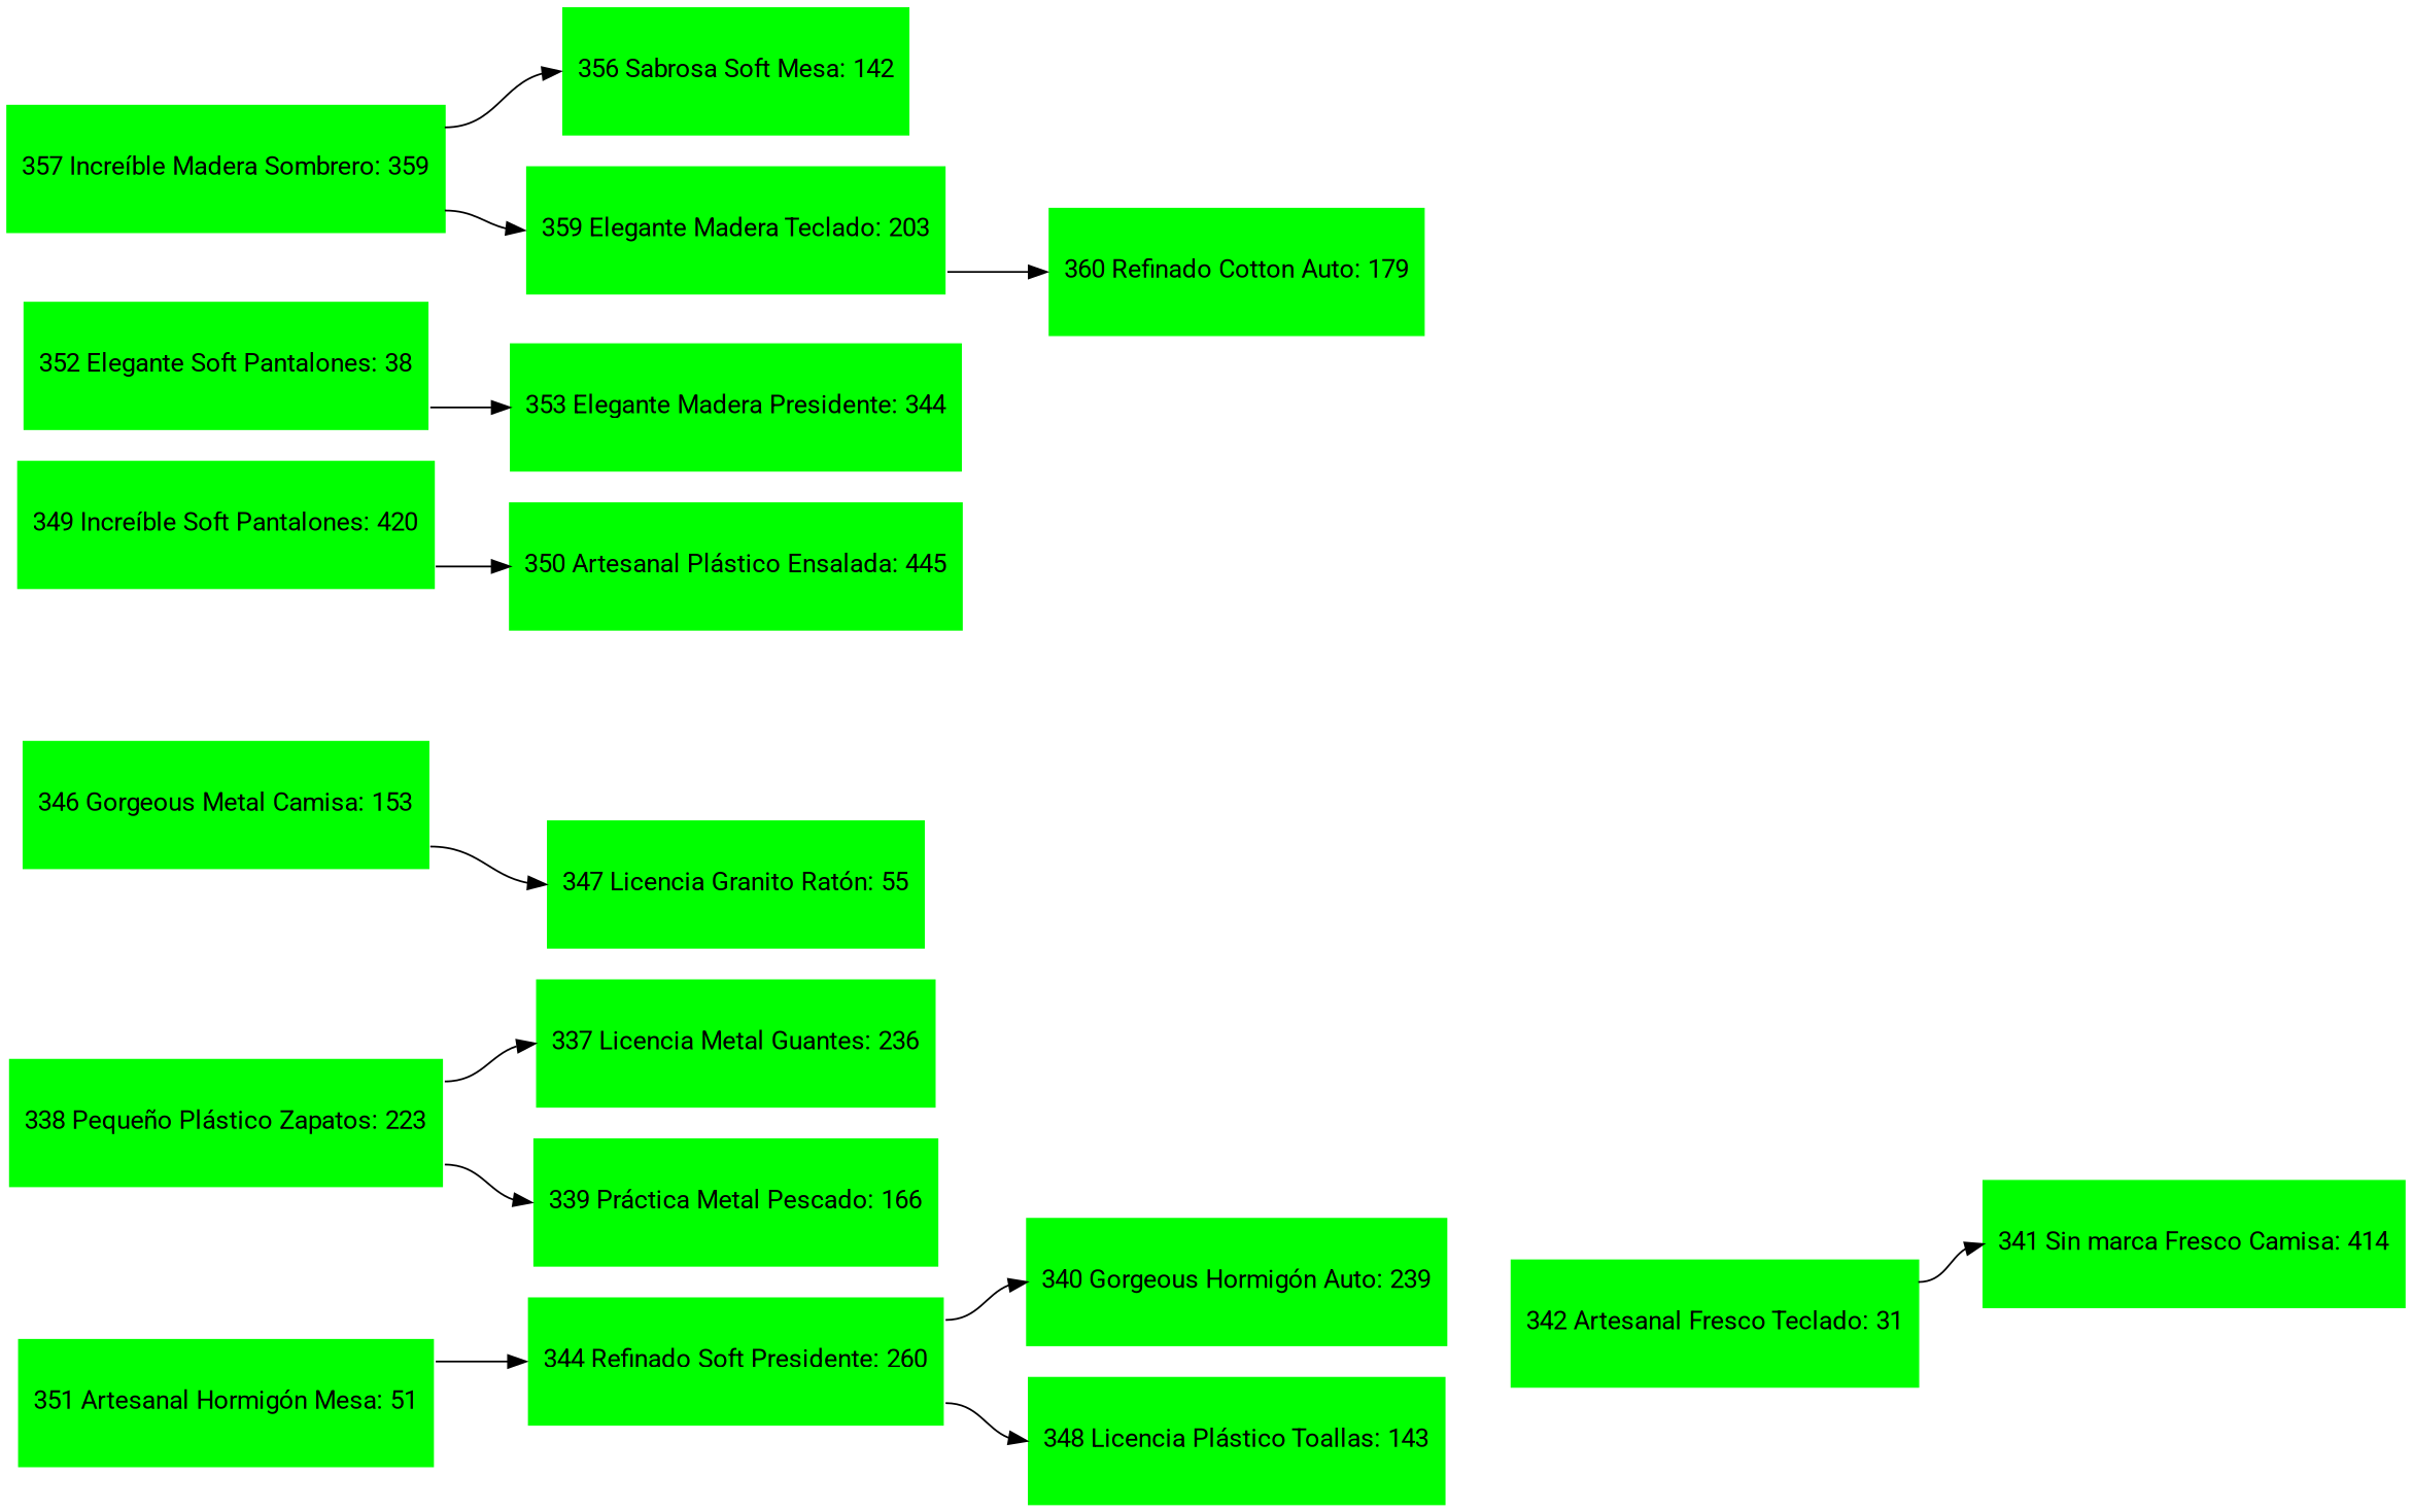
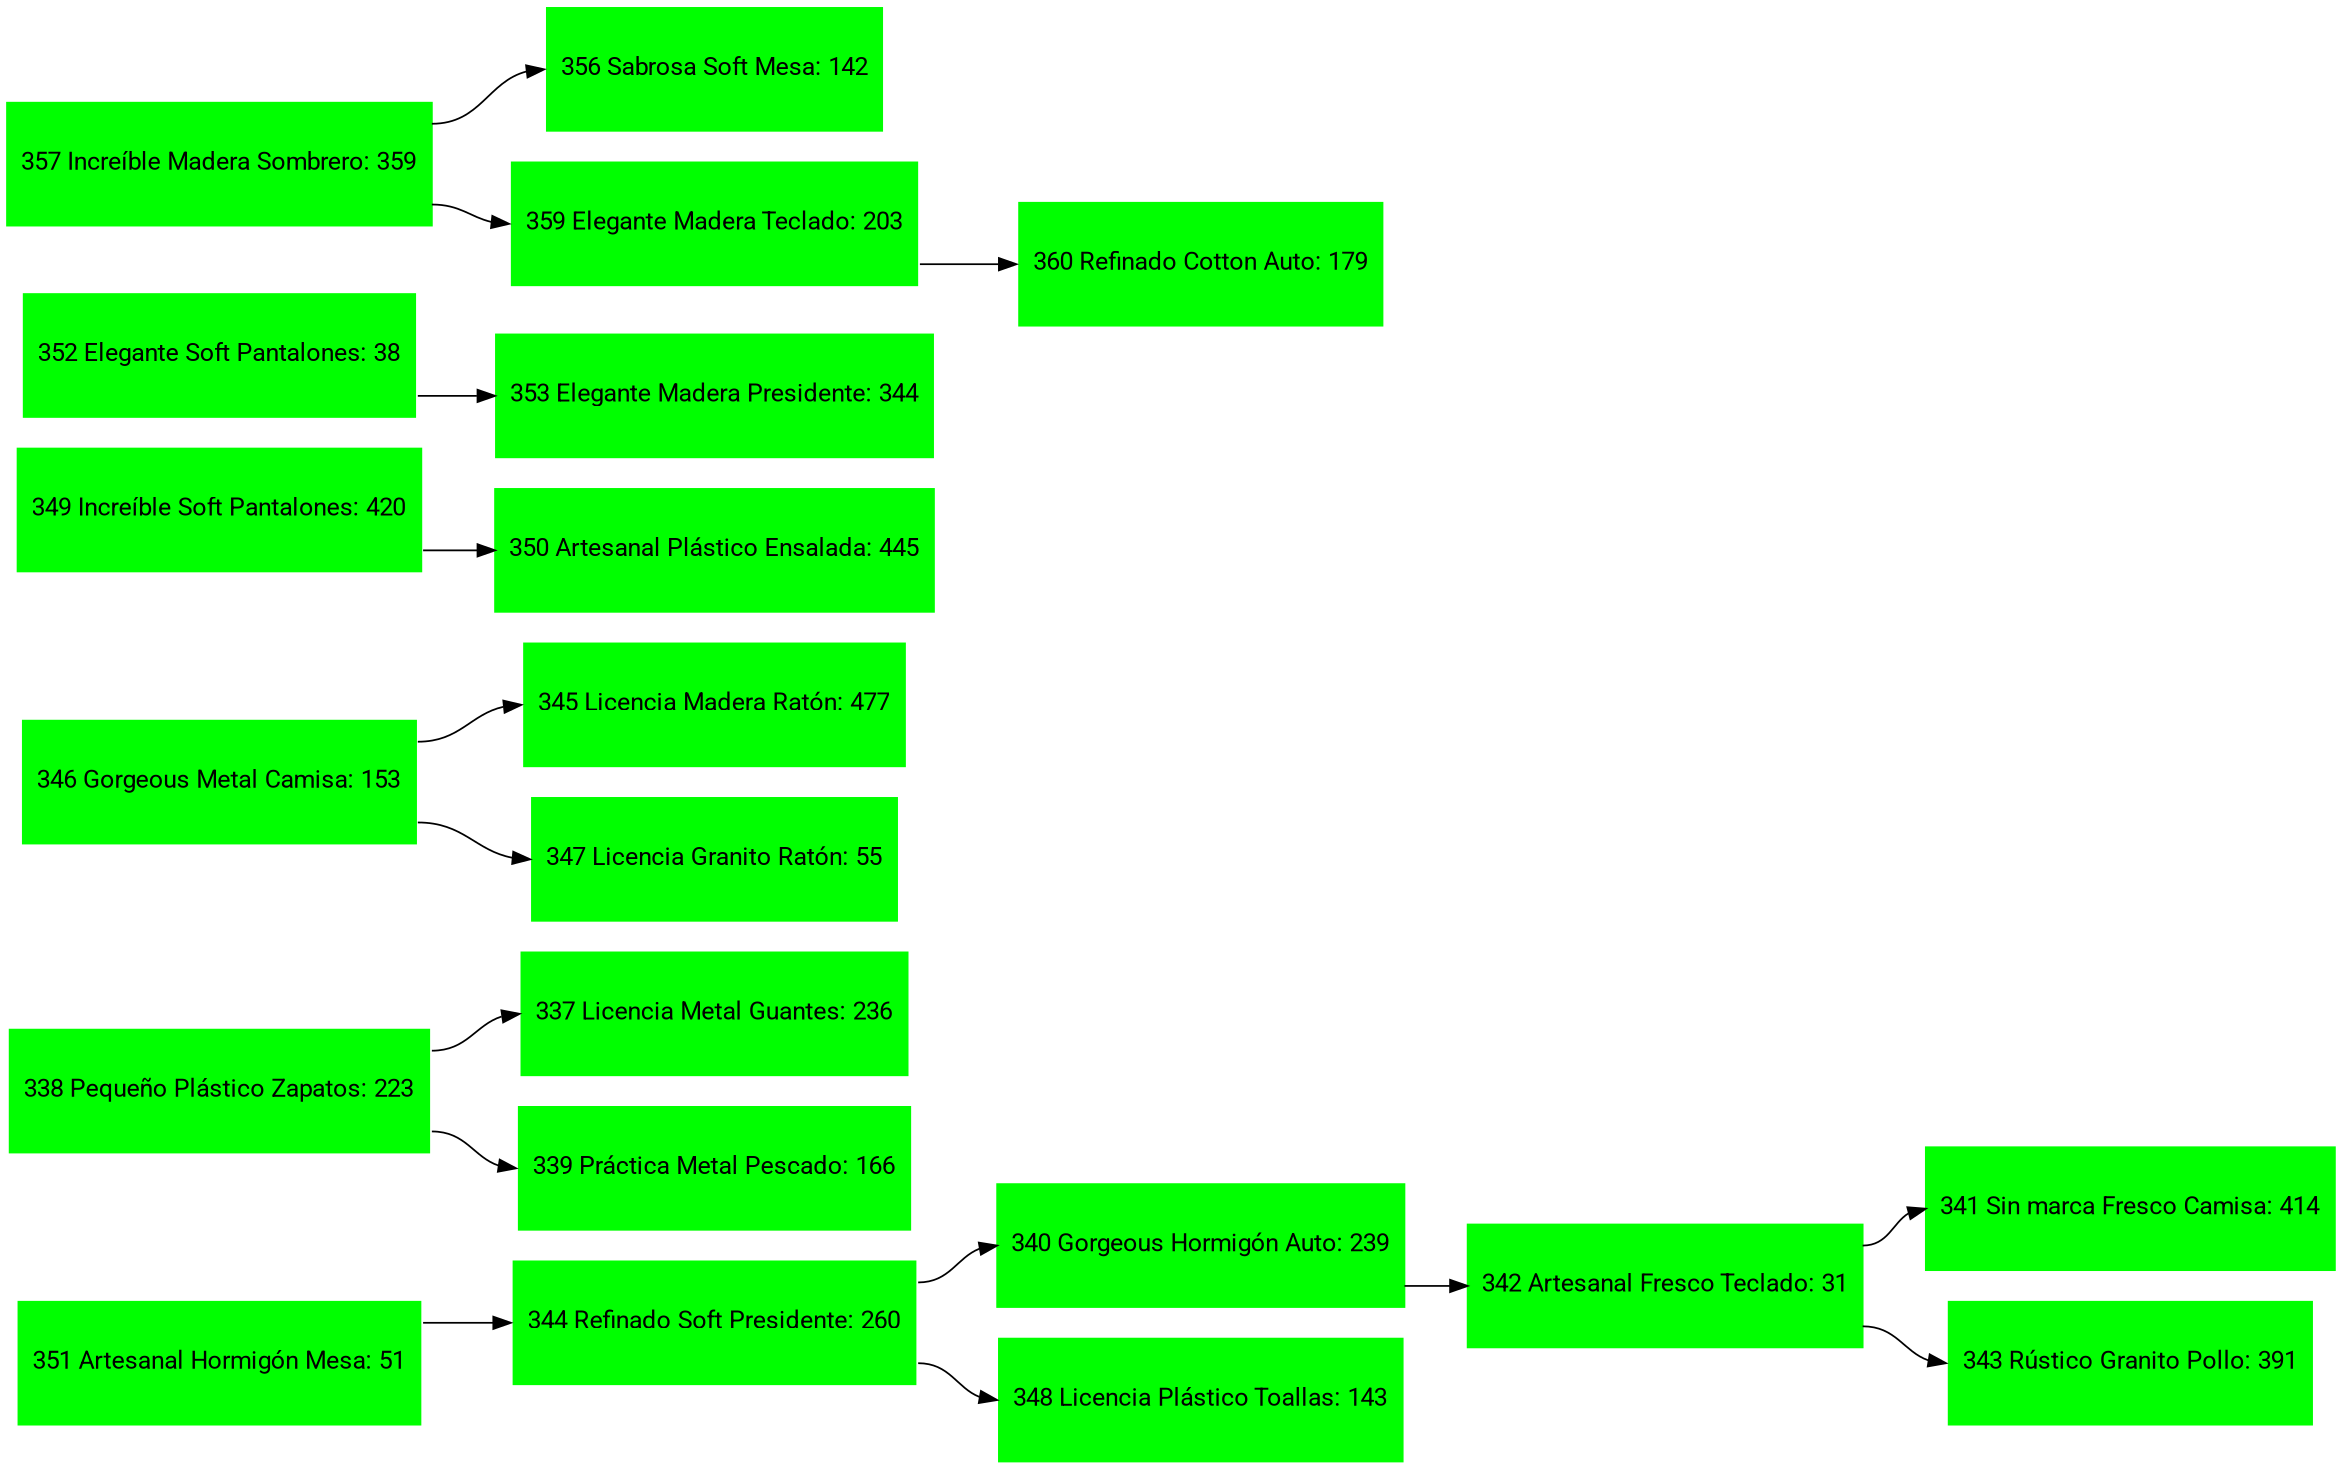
  digraph {
    fontname=Roboto
    rankdir=LR
    node [color=green fontname=Roboto shape=record style=filled]
    edge [fontname=Roboto headport=f1 tailport=f2]
    n1 [label="<f0>|<f1>351  Artesanal Hormigón Mesa: 51|<f2>"]
    n2 [label="<f0>|<f1>344 Refinado Soft Presidente: 260|<f2>"]
    n3 [label="<f0>|<f1>340 Gorgeous Hormigón Auto: 239|<f2>"]
    n4 [label="<f0>|<f1>348 Licencia Plástico Toallas: 143|<f2>"]
    n5 [label="<f0>|<f1>342 Artesanal Fresco Teclado: 31|<f2>"]
    n6 [label="<f0>|<f1>338 Pequeño Plástico Zapatos: 223|<f2>"]
    n7 [label="<f0>|<f1>337 Licencia Metal Guantes: 236|<f2>"]
    n8 [label="<f0>|<f1>339 Práctica Metal Pescado: 166|<f2>"]
    n9 [label="<f0>|<f1>341 Sin marca Fresco Camisa: 414|<f2>"]
+   n10 [label="<f0>|<f1>343 Rústico Granito Pollo: 391|<f2>"]
    n11 [label="<f0>|<f1>346 Gorgeous Metal Camisa: 153|<f2>"]
+   n12 [label="<f0>|<f1>345 Licencia Madera Ratón: 477|<f2>"]
    n13 [label="<f0>|<f1>347 Licencia Granito Ratón: 55|<f2>"]
    n14 [label="<f0>|<f1>349 Increíble Soft Pantalones: 420|<f2>"]
    n15 [label="<f0>|<f1>350 Artesanal Plástico Ensalada: 445|<f2>"]
    n16 [label="<f0>|<f1>352 Elegante Soft Pantalones: 38|<f2>"]
    n17 [label="<f0>|<f1>353 Elegante Madera Presidente: 344|<f2>"]
    n18 [label="<f0>|<f1>357 Increíble Madera Sombrero: 359|<f2>"]
    n19 [label="<f0>|<f1>356 Sabrosa Soft Mesa: 142|<f2>"]
    n20 [label="<f0>|<f1>359 Elegante Madera Teclado: 203|<f2>"]
    n21 [label="<f0>|<f1>360 Refinado Cotton Auto: 179|<f2>"]
    n1 -> n2 [tailport=f0]
    n2 -> n3 [tailport=f0]
    n2 -> n4
+   n3 -> n5
    n5 -> n9 [tailport=f0]
+   n5 -> n10
    n6 -> n7 [tailport=f0]
    n6 -> n8
+   n11 -> n12 [tailport=f0]
    n11 -> n13
    n14 -> n15
    n16 -> n17
    n18 -> n19 [tailport=f0]
    n18 -> n20
    n20 -> n21
  }
